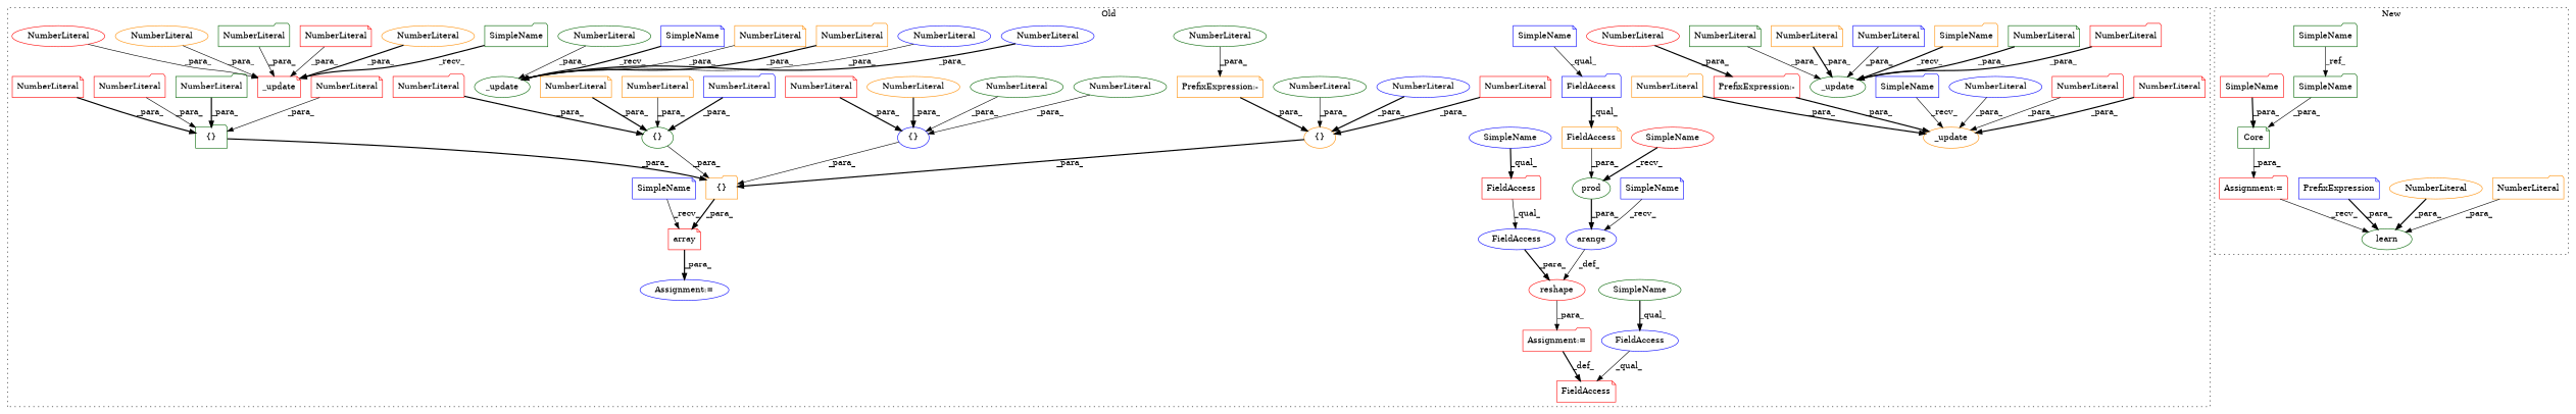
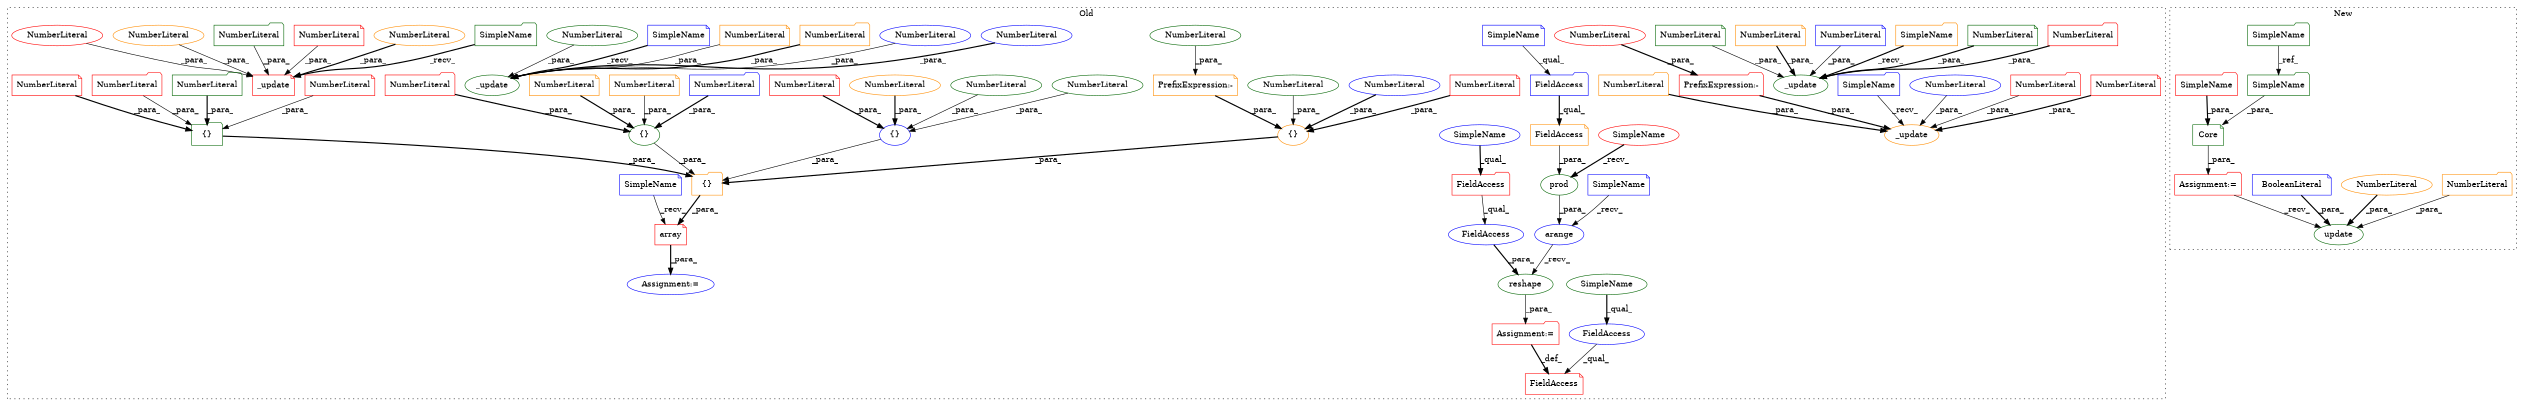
  digraph {
    node [a=34 color=darkgreen l=1 s=4029 shape=ellipse]
    edge [style=bold]
    n1 [a=32 l="5,1" label=prod s="4060,4078"]
    n2 [a=22 color=red l=11 label=FieldAccess shape=note]
    n3 [a=22 color=blue l=5 label=FieldAccess]
    n4 [a=22 color=darkorange l=13 label=FieldAccess s=4065 shape=note]
    n5 [a=22 color=blue l=8 label=FieldAccess s=4065 shape=folder]
    n6 [a=32 color=blue l="7,1" label=arange s="4047,4079"]
-   n7 [a=32 color=red l="8,1" label=reshape s="4081,4102"]
+   n7 [a=32 l="8,1" label=reshape s="4081,4102"]
    n8 [a=22 color=blue l=13 label=FieldAccess s=4089]
    n9 [a=7 color=red label="Assignment:=" s=4040 shape=folder]
    n10 [a=32 l="8,1" label=_update s="4172,4190"]
    n11 [color=blue label=NumberLiteral s=4189 shape=note]
    n12 [color=darkorange l=2 label=NumberLiteral s=4184 shape=note]
    n13 [label=NumberLiteral s=4180 shape=note]
    n14 [color=red label=NumberLiteral s=4182 shape=folder]
    n15 [label=NumberLiteral s=4187 shape=note]
    n16 [a=32 l="8,1" label=_update s="4143,4161"]
    n17 [label=NumberLiteral s=4158]
    n18 [color=blue label=NumberLiteral s=4151]
    n19 [color=blue label=NumberLiteral s=4153]
    n20 [color=darkorange l=2 label=NumberLiteral s=4155 shape=folder]
    n21 [a=32 color=red l="8,1" label=_update s="4113,4132" shape=note]
    n22 [l=3 label=NumberLiteral s=4125 shape=folder]
    n23 [color=darkorange label=NumberLiteral s=4131]
    n24 [color=red label=NumberLiteral s=4121]
    n25 [color=darkorange label=NumberLiteral s=4160 shape=note]
    n26 [color=darkorange label=NumberLiteral s=4123]
    n27 [a=32 color=darkorange l="8,1" label=_update s="4201,4221"]
    n28 [color=darkorange label=NumberLiteral s=4211 shape=folder]
    n29 [color=red label=NumberLiteral s=4220 shape=note]
    n30 [color=red label=NumberLiteral s=4209 shape=folder]
    n31 [color=red label=NumberLiteral s=4129 shape=note]
    n32 [color=blue label=NumberLiteral s=4218]
    n33 [a=38 color=red label="PrefixExpression:-" s=4213 shape=folder]
    n34 [color=red l=3 label=NumberLiteral s=4214]
    n35 [a=22 color=red l=8 label=FieldAccess s=4089 shape=folder]
    n36 [a=32 color=red l="6,1" label=array s="4241,4306" shape=note]
    n37 [a=4 color=darkorange l="1,1" label="{}" s="4280,4290"]
    n38 [color=red label=NumberLiteral s=4281 shape=note]
    n39 [color=blue l=2 label=NumberLiteral s=4288]
    n40 [label=NumberLiteral s=4283]
    n41 [a=4 color=blue l="1,1" label="{}" s="4292,4304"]
    n42 [color=red l=2 label=NumberLiteral s=4296 shape=note]
    n43 [l=2 label=NumberLiteral s=4302]
    n44 [l=2 label=NumberLiteral s=4293]
    n45 [color=darkorange l=2 label=NumberLiteral s=4299]
    n46 [a=4 color=darkorange l="1,1" label="{}" s="4258,4305" shape=folder]
    n47 [a=7 color=blue label="Assignment:=" s=4234]
    n48 [a=4 l="1,1" label="{}" s="4259,4268"]
    n49 [color=red label=NumberLiteral s=4267 shape=folder]
    n50 [color=blue label=NumberLiteral s=4265 shape=folder]
    n51 [color=darkorange l=2 label=NumberLiteral s=4262 shape=note]
    n52 [color=darkorange label=NumberLiteral s=4260 shape=note]
    n53 [a=4 l="1,1" label="{}" s="4270,4278" shape=folder]
    n54 [color=red label=NumberLiteral s=4275 shape=note]
    n55 [color=red label=NumberLiteral s=4277 shape=note]
    n56 [label=NumberLiteral s=4273 shape=folder]
    n57 [a=38 color=darkorange label="PrefixExpression:-" s=4285 shape=note]
    n58 [label=NumberLiteral s=4286]
    n59 [color=red label=NumberLiteral s=4271 shape=folder]
    n60 [a=42 color=blue l=3 label=SimpleName s=4197 shape=folder]
    n61 [a=42 color=darkorange l=3 label=SimpleName s=4168 shape=folder]
    n62 [a=42 l=3 label=SimpleName s=4109 shape=folder]
    n63 [a=42 l=3 label=SimpleName]
    n64 [a=42 color=blue l=3 label=SimpleName s=4139 shape=note]
    n65 [a=42 color=blue l=3 label=SimpleName s=4065 shape=note]
    n66 [a=42 color=blue l=3 label=SimpleName s=4089]
    n67 [a=42 color=red l=5 label=SimpleName s=4054]
    n68 [a=42 color=blue l=5 label=SimpleName s=4041 shape=note]
    n69 [a=42 color=blue l=5 label=SimpleName s=4235 shape=note]
-   n70 [a=32 l="6,1" label=learn s="4044,4060"]
+   n70 [a=32 l="6,1" label=update s="4044,4060"]
    n71 [color=darkorange l=3 label=NumberLiteral s=4050 shape=folder]
    n72 [color=darkorange label=NumberLiteral s=4054]
-   n73 [a=9 color=blue l=4 label=PrefixExpression s=4056 shape=note]
+   n73 [a=9 color=blue l=4 label=BooleanLiteral s=4056 shape=note]
    n74 [a=7 color=red label="Assignment:=" s=4017 shape=folder]
    n75 [a=32 l="5,1" label=Core s="4018,4032" shape=note]
    n76 [a=42 l=3 label=SimpleName s=3817 shape=folder]
    n77 [a=42 l=3 label=SimpleName shape=folder]
    n78 [a=42 color=red l=5 label=SimpleName s=4023 shape=folder]
    subgraph cluster_1 {
      label=Old
      style=dotted
      n1
      n2
      n3
      n4
      n5
      n6
      n7
      n8
      n9
      n10
      n11
      n12
      n13
      n14
      n15
      n16
      n17
      n18
      n19
      n20
      n21
      n22
      n23
      n24
      n25
      n26
      n27
      n28
      n29
      n30
      n31
      n32
      n33
      n34
      n35
      n36
      n37
      n38
      n39
      n40
      n41
      n42
      n43
      n44
      n45
      n46
      n47
      n48
      n49
      n50
      n51
      n52
      n53
      n54
      n55
      n56
      n57
      n58
      n59
      n60
      n61
      n62
      n63
      n64
      n65
      n66
      n67
      n68
      n69
    }
    subgraph cluster_2 {
      label=New
      style=dotted
      n70
      n71
      n72
      n73
      n74
      n75
      n76
      n77
      n78
    }
-   n1 -> n6 [label=_para_]
+   n1 -> n6 [label=_para_ style=solid]
    n3 -> n2 [label=_qual_ style=solid]
    n4 -> n1 [label=_para_ style=solid]
    n5 -> n4 [label=_qual_]
-   n6 -> n7 [label=_def_ style=solid]
+   n6 -> n7 [label=_recv_ style=solid]
    n7 -> n9 [label=_para_ style=solid]
    n8 -> n7 [label=_para_]
    n9 -> n2 [label=_def_]
    n11 -> n10 [label=_para_ style=solid]
    n12 -> n10 [label=_para_]
    n13 -> n10 [label=_para_ style=solid]
    n14 -> n10 [label=_para_]
    n15 -> n10 [label=_para_]
    n17 -> n16 [label=_para_ style=solid]
    n18 -> n16 [label=_para_]
    n19 -> n16 [label=_para_ style=solid]
    n20 -> n16 [label=_para_]
    n22 -> n21 [label=_para_ style=solid]
    n23 -> n21 [label=_para_ style=solid]
    n24 -> n21 [label=_para_ style=solid]
    n25 -> n16 [label=_para_ style=solid]
    n26 -> n21 [label=_para_]
    n28 -> n27 [label=_para_]
    n29 -> n27 [label=_para_]
    n30 -> n27 [label=_para_ style=solid]
    n31 -> n21 [label=_para_ style=solid]
    n32 -> n27 [label=_para_ style=solid]
    n33 -> n27 [label=_para_]
    n34 -> n33 [label=_para_]
    n35 -> n8 [label=_qual_ style=solid]
    n36 -> n47 [label=_para_]
    n37 -> n46 [label=_para_]
    n38 -> n37 [label=_para_]
    n39 -> n37 [label=_para_]
    n40 -> n37 [label=_para_ style=solid]
    n41 -> n46 [label=_para_ style=solid]
    n42 -> n41 [label=_para_]
    n43 -> n41 [label=_para_ style=solid]
    n44 -> n41 [label=_para_ style=solid]
    n45 -> n41 [label=_para_]
    n46 -> n36 [label=_para_]
    n48 -> n46 [label=_para_ style=solid]
    n49 -> n48 [label=_para_]
    n50 -> n48 [label=_para_]
    n51 -> n48 [label=_para_ style=solid]
    n52 -> n48 [label=_para_]
    n53 -> n46 [label=_para_]
    n54 -> n53 [label=_para_]
    n55 -> n53 [label=_para_ style=solid]
    n56 -> n53 [label=_para_]
    n57 -> n37 [label=_para_]
    n58 -> n57 [label=_para_ style=solid]
    n59 -> n53 [label=_para_ style=solid]
    n60 -> n27 [label=_recv_ style=solid]
    n61 -> n10 [label=_recv_]
    n62 -> n21 [label=_recv_]
    n63 -> n3 [label=_qual_]
    n64 -> n16 [label=_recv_]
    n65 -> n5 [label=_qual_ style=solid]
    n66 -> n35 [label=_qual_]
    n67 -> n1 [label=_recv_]
    n68 -> n6 [label=_recv_ style=solid]
    n69 -> n36 [label=_recv_ style=solid]
    n71 -> n70 [label=_para_ style=solid]
    n72 -> n70 [label=_para_]
    n73 -> n70 [label=_para_]
    n74 -> n70 [label=_recv_ style=solid]
    n75 -> n74 [label=_para_ style=solid]
    n76 -> n77 [label=_ref_ style=solid]
    n77 -> n75 [label=_para_ style=solid]
    n78 -> n75 [label=_para_]
  }
